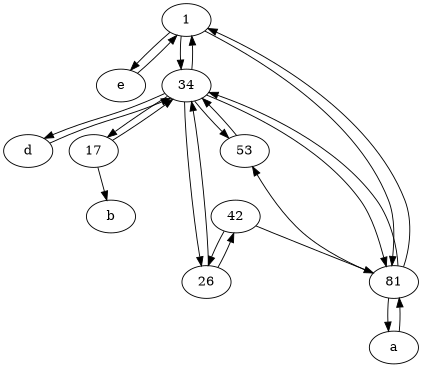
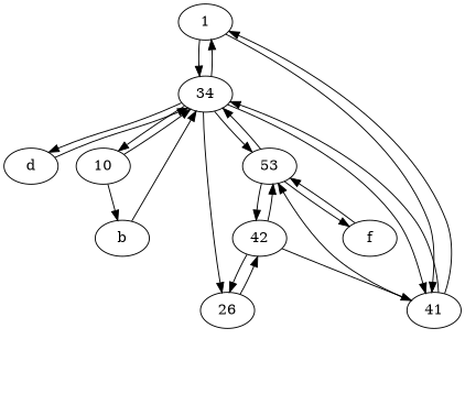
  digraph {
    n1 [label=1]
-   e
    34
-   41 [label=81]
+   41
    d
-   10 [label=17]
+   10
    26
    53
    b
    42
-   a
-   n1 -> e
+   f
    n1 -> 34
    n1 -> 41
-   e -> n1
    34 -> n1
    34 -> 41
    34 -> d
    34 -> 10
    34 -> 26
    34 -> 53
    41 -> n1
    41 -> 34
    41 -> 53
-   41 -> a
    d -> 34
    10 -> 34
    10 -> b
-   26 -> 34
+   b -> 34
    26 -> 42
    53 -> 34
+   53 -> 42
+   53 -> f
    42 -> 41
    42 -> 26
-   a -> 41
+   42 -> 53
+   f -> 53
  }
